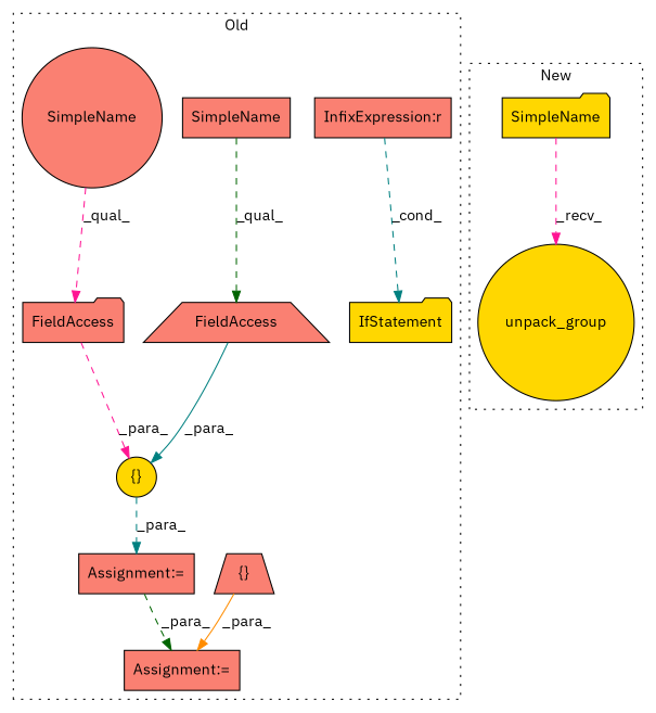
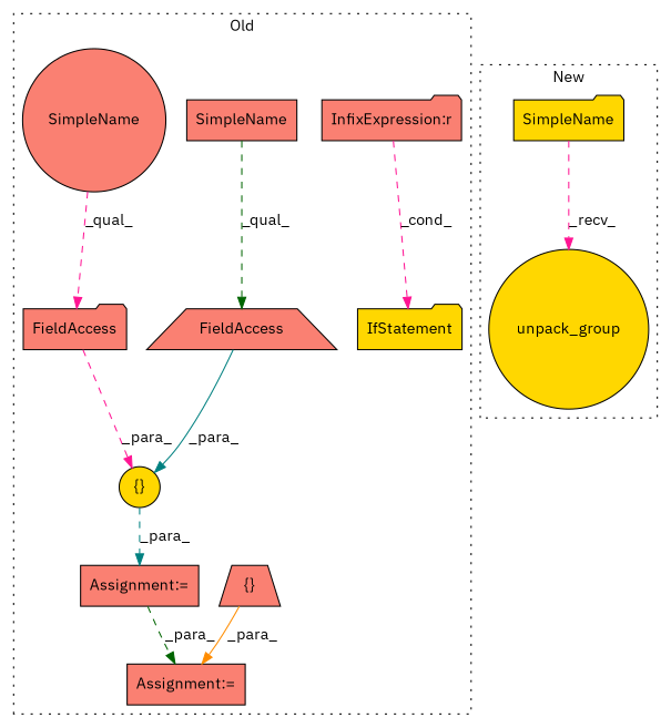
  digraph {
    fontname="IBM Plex Sans"
    node [a=42 fillcolor=salmon fontname="IBM Plex Sans" l=11 s=8536 shape=box style=filled]
    edge [color=teal fontname="IBM Plex Sans" style=dashed]
    n1 [a=25 fillcolor=gold l="4,2" label=IfStatement s="8889,8968" shape=folder]
    n2 [a=4 l="1,1" label="{}" s="9132,9178" shape=trapezium]
-   n3 [a=27 l=4 label="InfixExpression:r" s=8921]
+   n3 [a=27 l=4 label="InfixExpression:r" s=8921 shape=folder]
    n4 [a=4 fillcolor=gold l="1,1" label="{}" s="8535,8581" shape=circle]
    n5 [a=22 l=22 label=FieldAccess shape=folder]
    n6 [a=22 l=22 label=FieldAccess s=8559 shape=trapezium]
    n7 [a=7 l=2 label="Assignment:=" s=9121]
    n8 [a=7 l=2 label="Assignment:=" s=8524]
    n9 [label=SimpleName s=8559]
    n10 [label=SimpleName shape=circle]
    n11 [a=32 fillcolor=gold l=14 label=unpack_group s=9680 shape=circle]
    n12 [fillcolor=gold label=SimpleName s=9668 shape=folder]
    subgraph cluster_1 {
      label=Old
      style=dotted
      n1
      n2
      n3
      n4
      n5
      n6
      n7
      n8
      n9
      n10
    }
    subgraph cluster_2 {
      label=New
      style=dotted
      n11
      n12
    }
    n2 -> n7 [color=darkorange label=_para_ style=solid]
-   n3 -> n1 [label=_cond_]
+   n3 -> n1 [color=deeppink label=_cond_]
    n4 -> n8 [label=_para_]
    n5 -> n4 [color=deeppink label=_para_]
    n6 -> n4 [label=_para_ style=solid]
    n8 -> n7 [color=darkgreen label=_para_]
    n9 -> n6 [color=darkgreen label=_qual_]
    n10 -> n5 [color=deeppink label=_qual_]
    n12 -> n11 [color=deeppink label=_recv_]
  }
